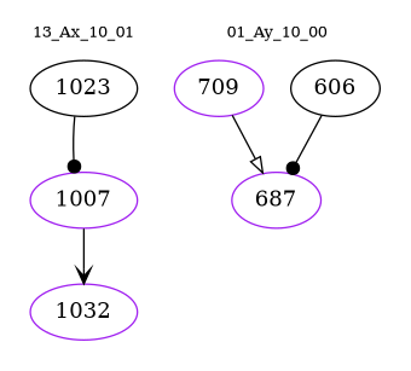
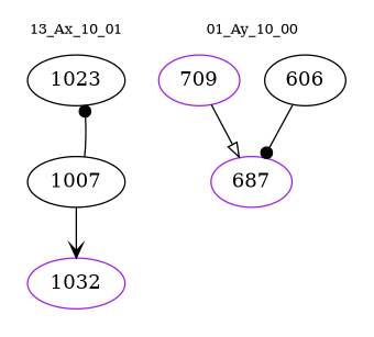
  digraph {
    node [color=black]
    edge [arrowhead=dot color=black]
    n1 [label=1023]
-   n2 [color=purple label=1007]
+   n2 [label=1007]
    n3 [color=purple label=1032]
    n4 [label=606]
    n5 [color=purple label=687]
    n6 [color=purple label=709]
    subgraph cluster_1 {
      color=white
      fontsize=10
      label="13_Ax_10_01"
      n1
      n2
      n3
    }
    subgraph cluster_2 {
      color=white
      fontsize=10
      label="01_Ay_10_00"
      n4
      n5
      n6
    }
-   n1 -> n2
+   n2 -> n1
    n2 -> n3 [arrowhead=vee]
    n4 -> n5
    n6 -> n5 [arrowhead=onormal]
  }
